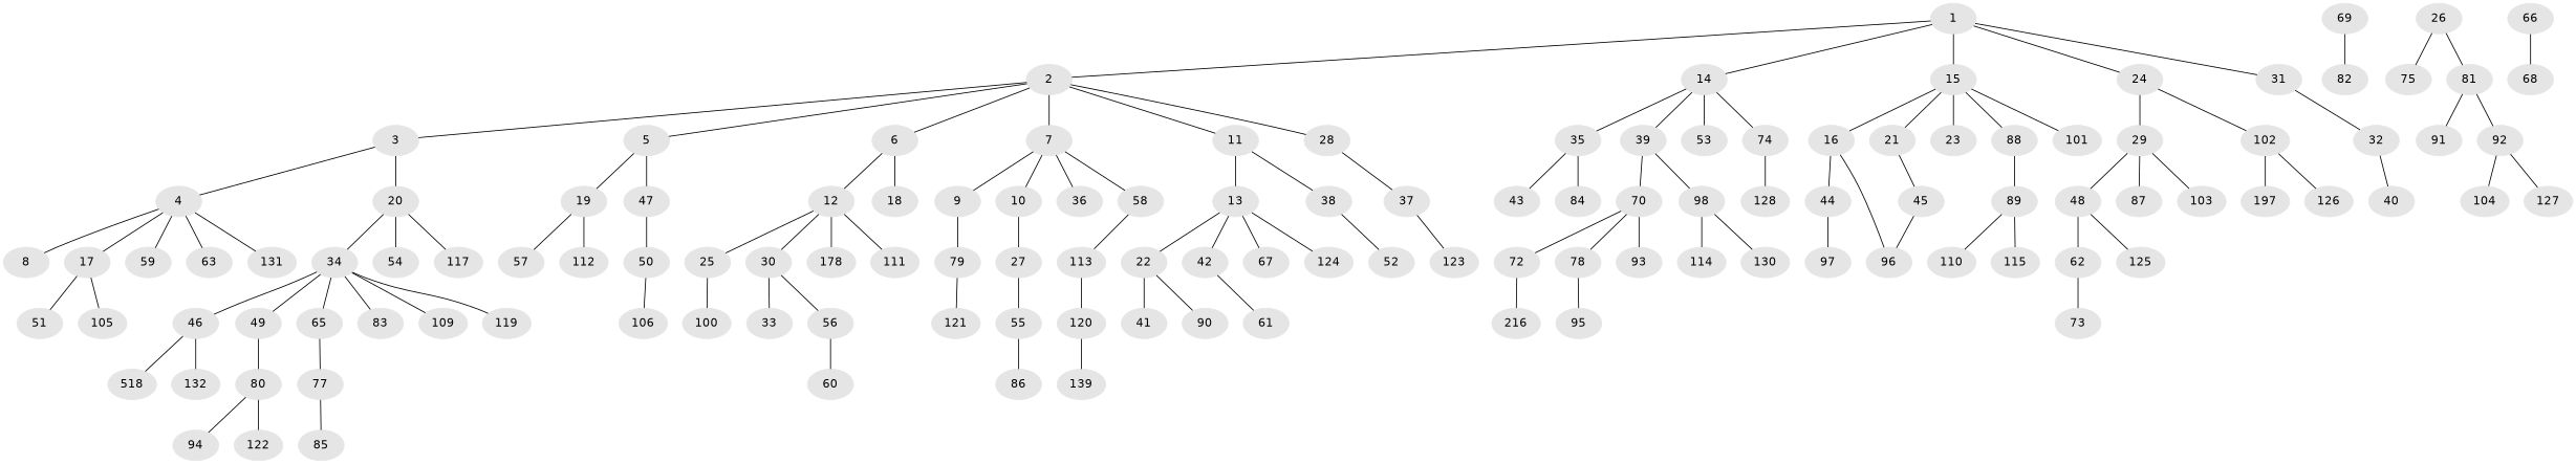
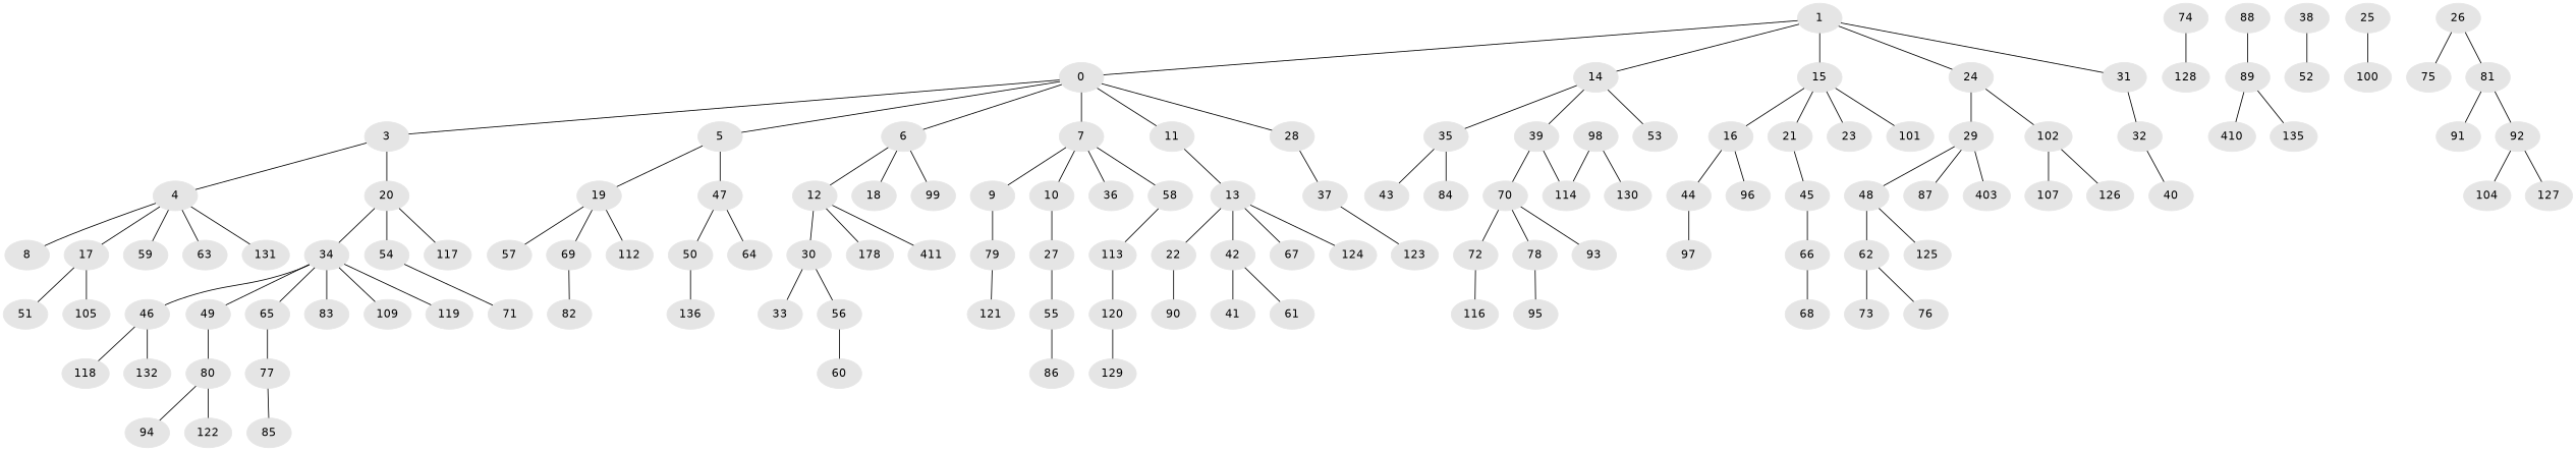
  graph {
    fontname="DejaVu Sans"
    node [color=gray90 fontname="DejaVu Sans" style=filled]
    edge [fontname="DejaVu Sans"]
    1
-   2
+   2 [label=0]
    14
    15
    24
    31
    3
    5
    6
    7
    11
    28
    35
    39
    53
    74
    16
    21
    23
    88
    101
    29
    102
    32
    4
    20
    19
    47
    12
    18
+   99
    9
    10
    36
    58
    13
    38
    37
    8
    17
    59
    63
    131
    34
    54
    117
    51
    105
    57
    69
    112
    50
+   64
    25
    30
    n56 [label=178]
-   111
+   111 [label=411]
    79
    27
    113
    121
    55
    22
    42
    67
    124
    52
    100
    33
    56
    41
    90
    61
    43
    84
    70
    98
    128
    44
    96
    45
    89
    97
    26
    75
    81
    82
    46
    49
    65
    83
    109
    119
+   71
    66
    48
    87
-   103
-   107 [label=197]
+   103 [label=403]
+   107
    126
    91
    92
    86
    123
    62
    125
    60
    40
-   118 [label=518]
+   118
    132
    80
    77
    72
    78
    93
    114
    130
    68
-   106
+   106 [label=136]
    73
+   76
    94
    122
    120
    85
-   116 [label=216]
+   116
    95
    104
    127
-   110
-   115
-   129 [label=139]
+   110 [label=410]
+   115 [label=135]
+   129
    1 -- 2
    1 -- 14
    1 -- 15
    1 -- 24
    1 -- 31
    2 -- 3
    2 -- 5
    2 -- 6
    2 -- 7
    2 -- 11
    2 -- 28
    14 -- 35
    14 -- 39
    14 -- 53
-   14 -- 74
    15 -- 16
    15 -- 21
    15 -- 23
-   15 -- 88
    15 -- 101
    24 -- 29
    24 -- 102
    31 -- 32
    3 -- 4
    3 -- 20
    5 -- 19
    5 -- 47
    6 -- 12
    6 -- 18
+   6 -- 99
    7 -- 9
    7 -- 10
    7 -- 36
    7 -- 58
    11 -- 13
-   11 -- 38
    28 -- 37
    35 -- 43
    35 -- 84
    39 -- 70
-   39 -- 98
+   39 -- 114
    74 -- 128
    16 -- 44
    16 -- 96
    21 -- 45
    88 -- 89
    29 -- 48
    29 -- 87
    29 -- 103
    102 -- 107
    102 -- 126
    32 -- 40
    4 -- 8
    4 -- 17
    4 -- 59
    4 -- 63
    4 -- 131
    20 -- 34
    20 -- 54
    20 -- 117
    19 -- 57
+   19 -- 69
    19 -- 112
    47 -- 50
-   12 -- 25
+   47 -- 64
    12 -- 30
    12 -- n56
    12 -- 111
    9 -- 79
    10 -- 27
    58 -- 113
    13 -- 22
    13 -- 42
    13 -- 67
    13 -- 124
    38 -- 52
    37 -- 123
    17 -- 51
    17 -- 105
    34 -- 46
    34 -- 49
    34 -- 65
    34 -- 83
    34 -- 109
    34 -- 119
+   54 -- 71
    69 -- 82
    50 -- 106
    25 -- 100
    30 -- 33
    30 -- 56
    79 -- 121
    27 -- 55
    113 -- 120
    55 -- 86
-   22 -- 41
+   42 -- 41
    22 -- 90
    42 -- 61
    56 -- 60
    70 -- 72
    70 -- 78
    70 -- 93
    98 -- 114
    98 -- 130
    44 -- 97
-   45 -- 96
+   45 -- 66
    89 -- 110
    89 -- 115
    26 -- 75
    26 -- 81
    81 -- 91
    81 -- 92
    46 -- 118
    46 -- 132
    49 -- 80
    65 -- 77
    66 -- 68
    48 -- 62
    48 -- 125
    92 -- 104
    92 -- 127
    62 -- 73
+   62 -- 76
    80 -- 94
    80 -- 122
    77 -- 85
    72 -- 116
    78 -- 95
    120 -- 129
  }
